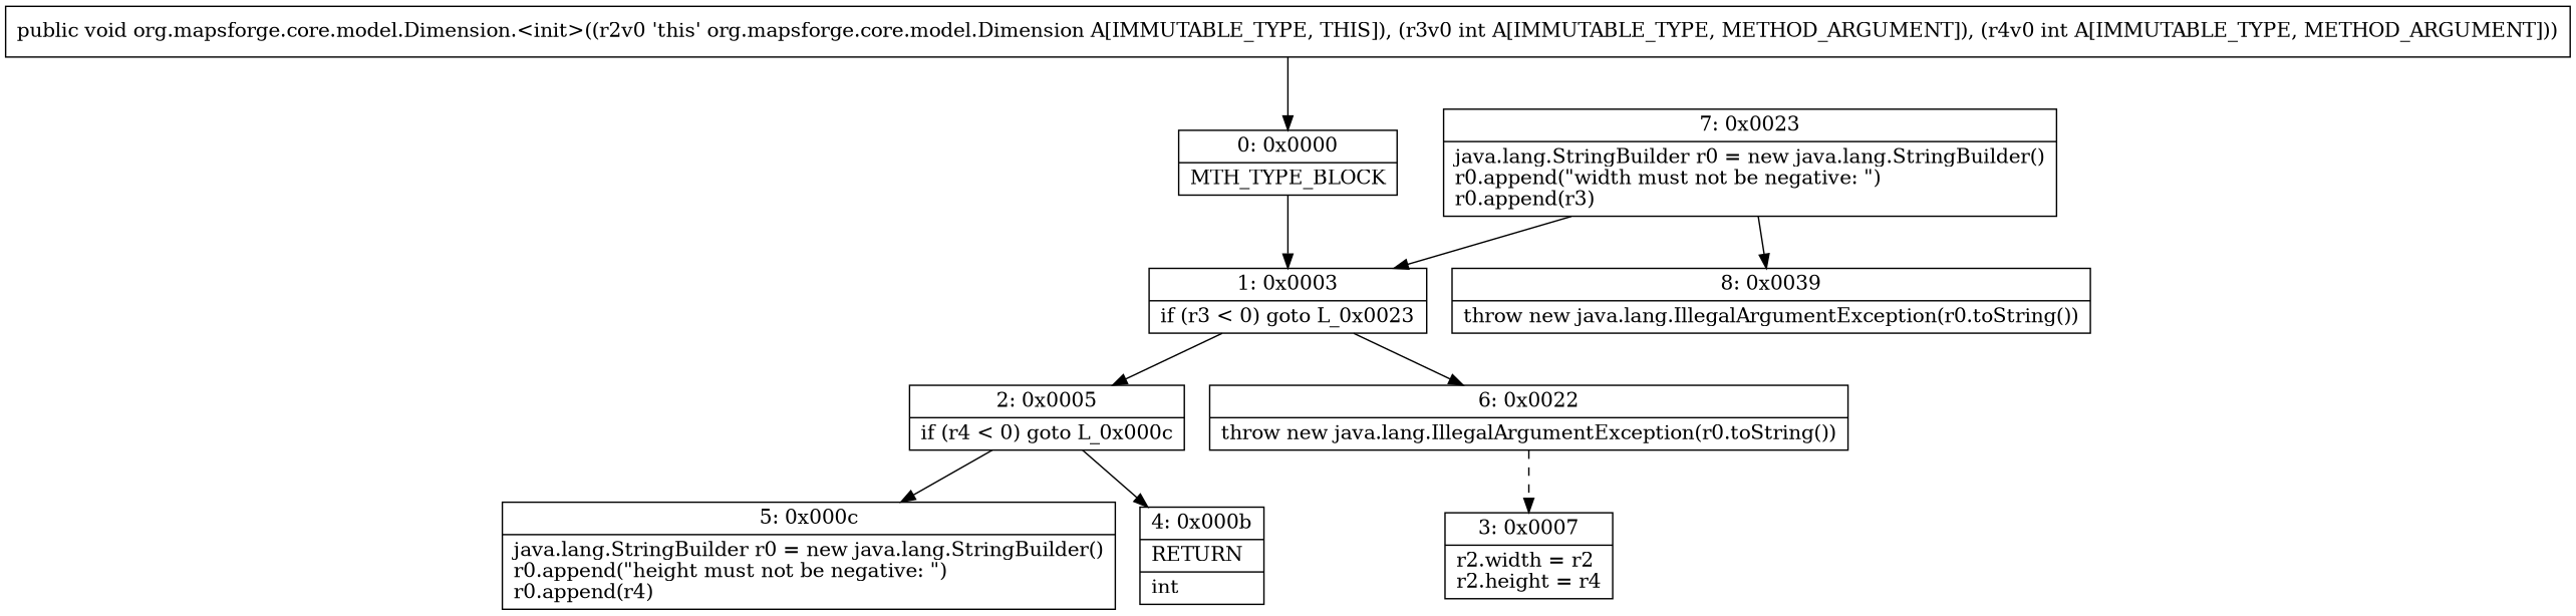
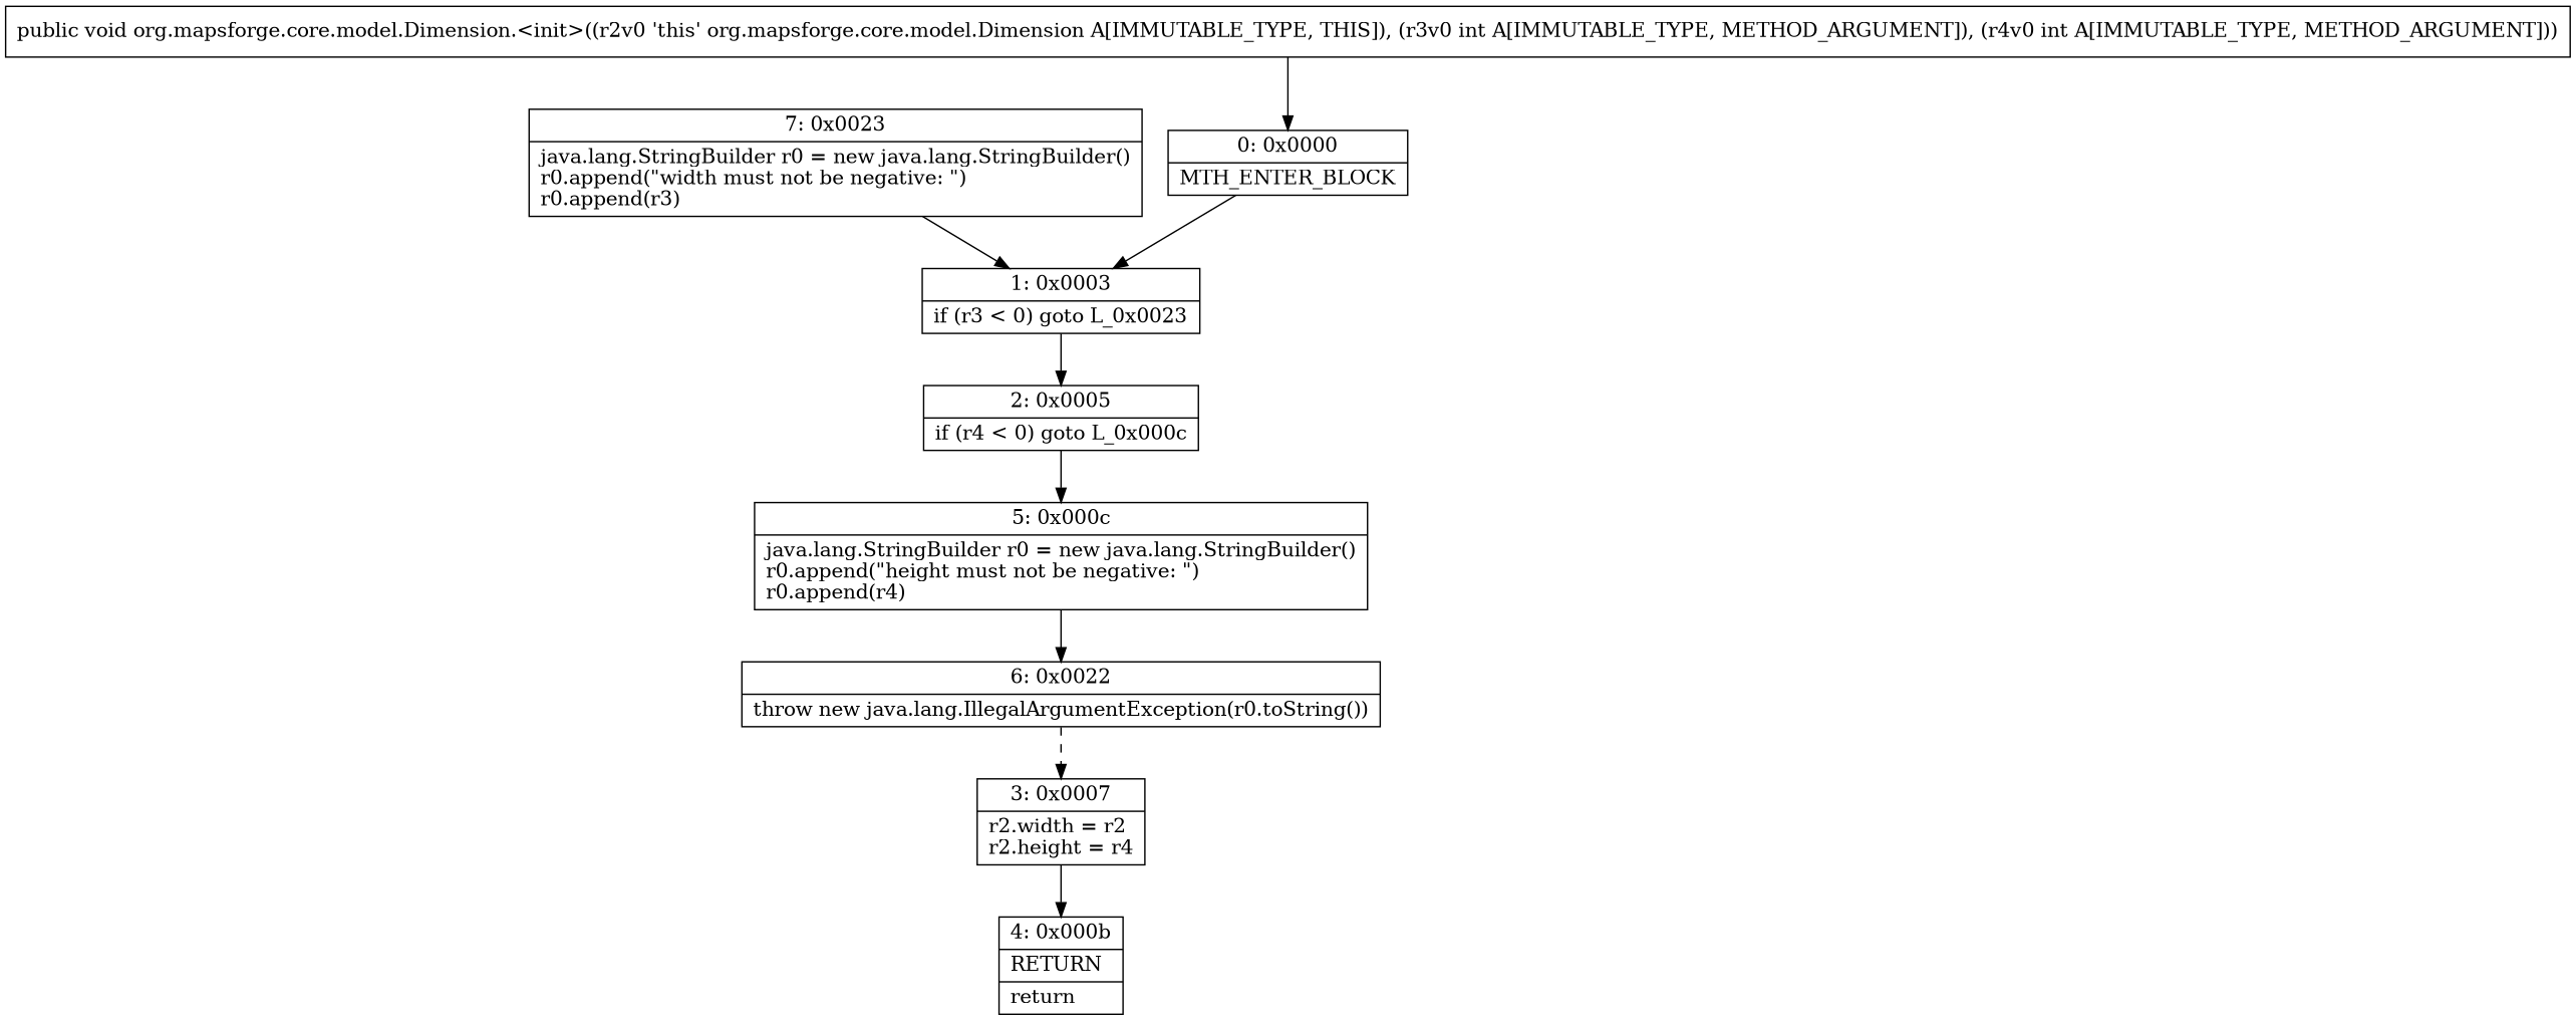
  digraph {
    node [shape=record]
-   n1 [label="{0\:\ 0x0000|MTH_TYPE_BLOCK\l}"]
+   n1 [label="{0\:\ 0x0000|MTH_ENTER_BLOCK\l}"]
    n2 [label="{1\:\ 0x0003|if (r3 \< 0) goto L_0x0023\l}"]
    n3 [label="{2\:\ 0x0005|if (r4 \< 0) goto L_0x000c\l}"]
    n4 [label="{5\:\ 0x000c|java.lang.StringBuilder r0 = new java.lang.StringBuilder()\lr0.append(\"height must not be negative: \")\lr0.append(r4)\l}"]
    n5 [label="{7\:\ 0x0023|java.lang.StringBuilder r0 = new java.lang.StringBuilder()\lr0.append(\"width must not be negative: \")\lr0.append(r3)\l}"]
-   n6 [label="{8\:\ 0x0039|throw new java.lang.IllegalArgumentException(r0.toString())\l}"]
    n7 [label="{3\:\ 0x0007|r2.width = r2\lr2.height = r4\l}"]
-   n8 [label="{4\:\ 0x000b|RETURN\l|int\l}"]
+   n8 [label="{4\:\ 0x000b|RETURN\l|return\l}"]
    n9 [label="{6\:\ 0x0022|throw new java.lang.IllegalArgumentException(r0.toString())\l}"]
    n10 [label="{public void org.mapsforge.core.model.Dimension.\<init\>((r2v0 'this' org.mapsforge.core.model.Dimension A[IMMUTABLE_TYPE, THIS]), (r3v0 int A[IMMUTABLE_TYPE, METHOD_ARGUMENT]), (r4v0 int A[IMMUTABLE_TYPE, METHOD_ARGUMENT])) }"]
    n1 -> n2
    n2 -> n3 [style=solid]
    n3 -> n4
-   n2 -> n9
+   n4 -> n9
    n5 -> n2
-   n5 -> n6
-   n3 -> n8
+   n7 -> n8
    n9 -> n7 [style=dashed]
    n10 -> n1
  }
